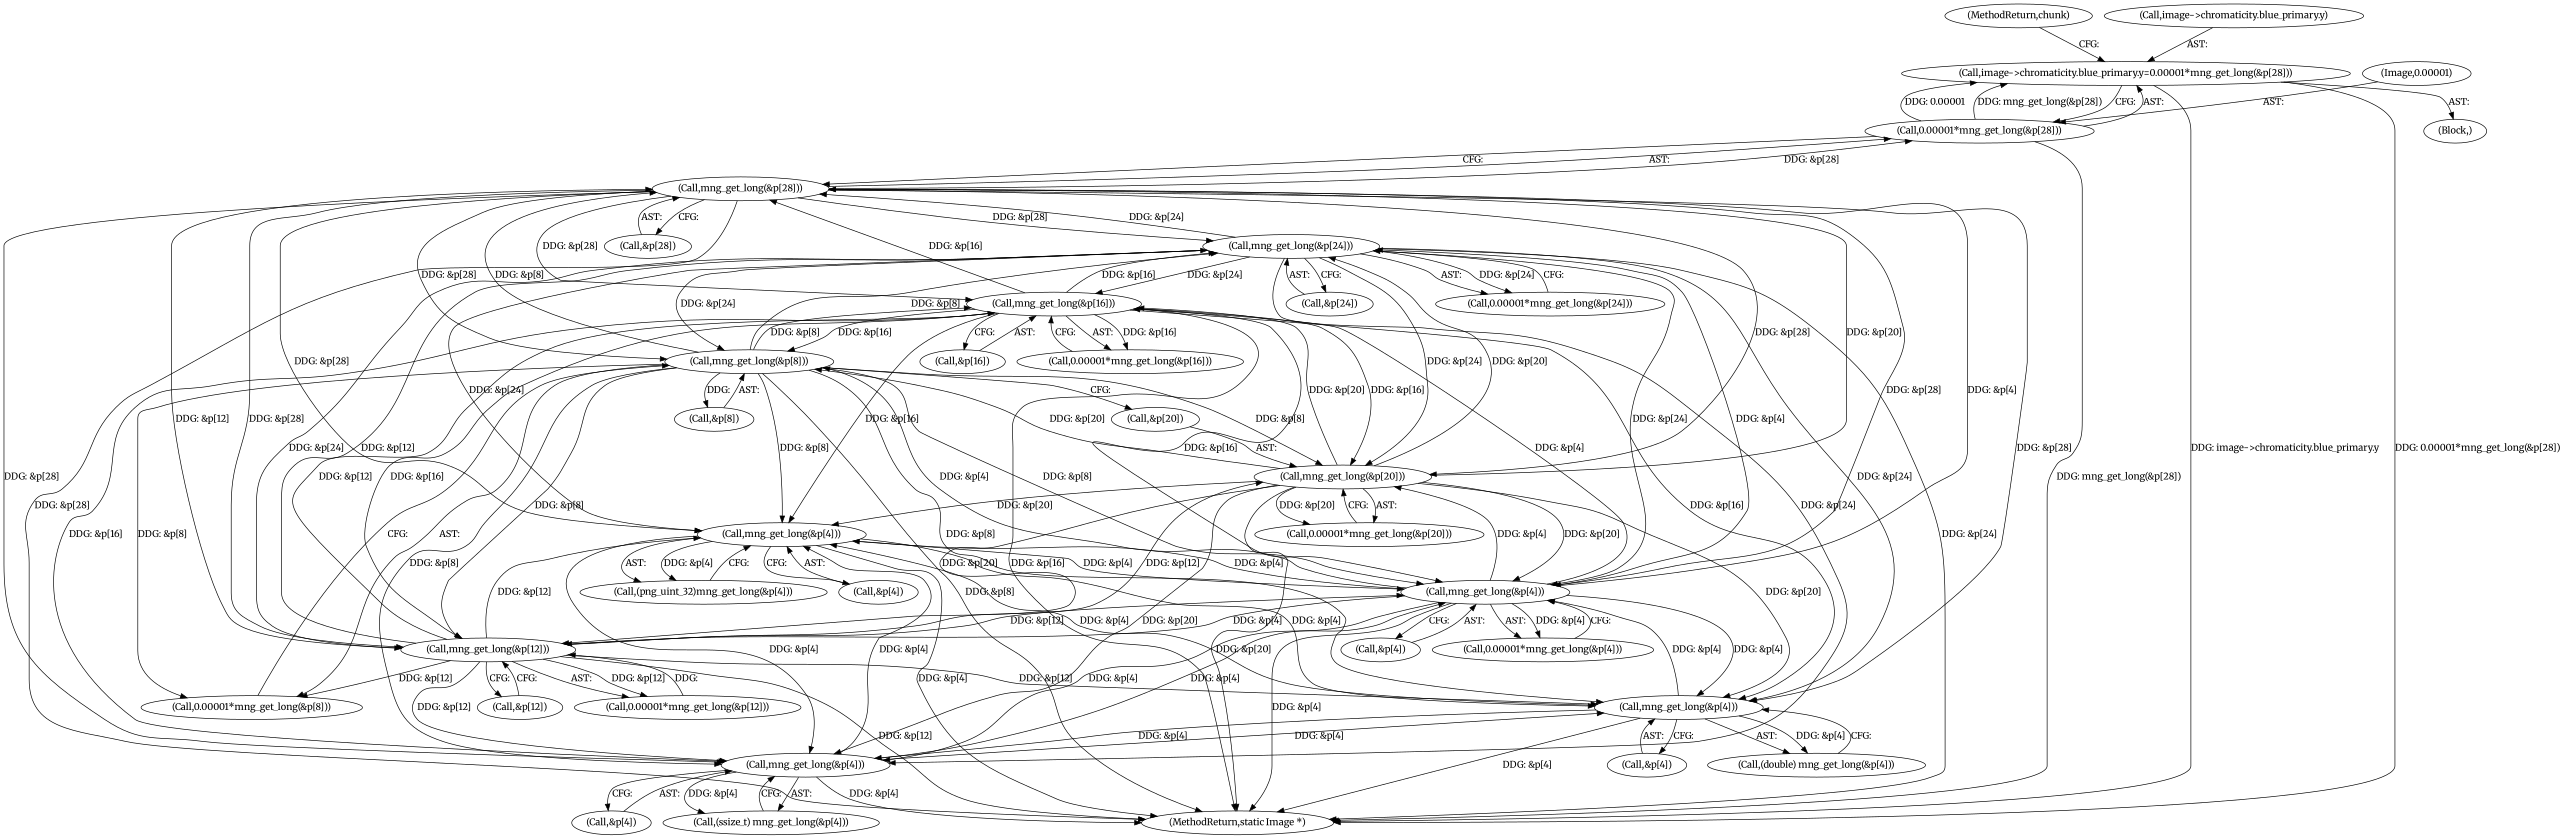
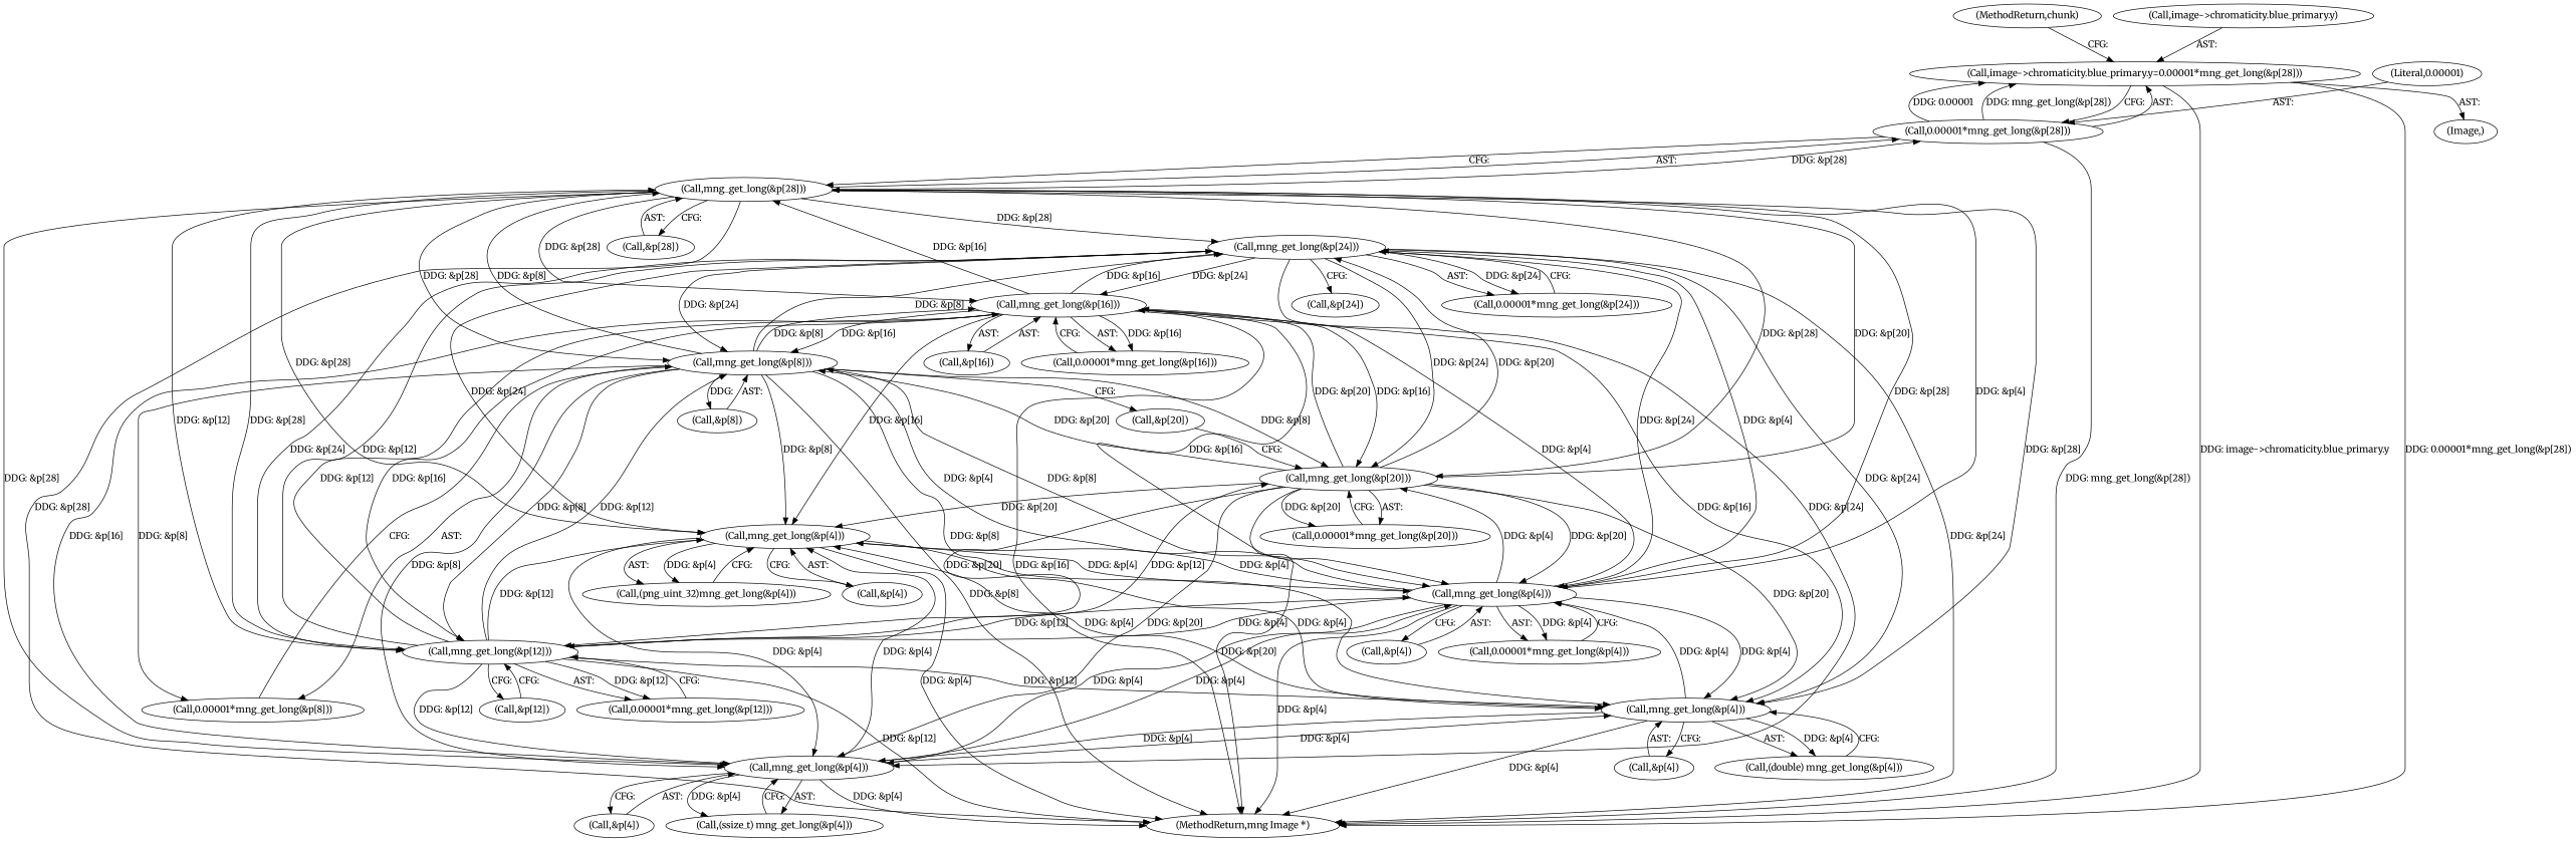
  digraph {
    fontname=Merriweather
    node [fontname=Merriweather]
    edge [fontname=Merriweather]
    n1 [label="(Call,image->chromaticity.blue_primary.y=0.00001*mng_get_long(&p[28]))"]
    n2 [label="(Call,0.00001*mng_get_long(&p[28]))"]
-   n3 [label="(MethodReturn,static Image *)"]
-   n4 [label="(Block,)"]
+   n3 [label="(MethodReturn,mng Image *)"]
+   n4 [label="(Image,)"]
    n5 [label="(Call,mng_get_long(&p[28]))"]
    n6 [label="(Call,mng_get_long(&p[24]))"]
    n7 [label="(Call,mng_get_long(&p[16]))"]
    n8 [label="(Call,mng_get_long(&p[8]))"]
    n9 [label="(Call,mng_get_long(&p[12]))"]
    n10 [label="(Call,mng_get_long(&p[20]))"]
    n11 [label="(Call,mng_get_long(&p[4]))"]
    n12 [label="(Call,mng_get_long(&p[4]))"]
    n13 [label="(Call,mng_get_long(&p[4]))"]
    n14 [label="(Call,mng_get_long(&p[4]))"]
    n15 [label="(Call,&p[28])"]
    n16 [label="(Call,0.00001*mng_get_long(&p[24]))"]
    n17 [label="(Call,&p[24])"]
    n18 [label="(Call,&p[16])"]
    n19 [label="(Call,0.00001*mng_get_long(&p[16]))"]
    n20 [label="(Call,0.00001*mng_get_long(&p[8]))"]
    n21 [label="(Call,&p[8])"]
    n22 [label="(Call,&p[20])"]
    n23 [label="(Call,&p[12])"]
    n24 [label="(Call,0.00001*mng_get_long(&p[12]))"]
    n25 [label="(Call,0.00001*mng_get_long(&p[20]))"]
    n26 [label="(Call,0.00001*mng_get_long(&p[4]))"]
    n27 [label="(Call,&p[4])"]
    n28 [label="(Call,&p[4])"]
    n29 [label="(Call,(ssize_t) mng_get_long(&p[4]))"]
    n30 [label="(Call,(double) mng_get_long(&p[4]))"]
    n31 [label="(Call,&p[4])"]
    n32 [label="(Call,(png_uint_32)mng_get_long(&p[4]))"]
    n33 [label="(Call,&p[4])"]
    n34 [label="(MethodReturn,chunk)"]
    n35 [label="(Call,image->chromaticity.blue_primary.y)"]
-   n36 [label="(Image,0.00001)"]
+   n36 [label="(Literal,0.00001)"]
    n1 -> n2 [label="CFG: "]
    n1 -> n3 [label="DDG: image->chromaticity.blue_primary.y"]
    n1 -> n3 [label="DDG: 0.00001*mng_get_long(&p[28])"]
    n1 -> n4 [label="AST: "]
    n2 -> n1 [label="AST: "]
    n2 -> n1 [label="DDG: 0.00001"]
    n2 -> n1 [label="DDG: mng_get_long(&p[28])"]
    n2 -> n3 [label="DDG: mng_get_long(&p[28])"]
    n2 -> n5 [label="CFG: "]
    n5 -> n2 [label="AST: "]
    n5 -> n2 [label="DDG: &p[28]"]
    n5 -> n3 [label="DDG: &p[28]"]
    n5 -> n6 [label="DDG: &p[28]"]
    n5 -> n7 [label="DDG: &p[28]"]
    n5 -> n8 [label="DDG: &p[28]"]
    n5 -> n9 [label="DDG: &p[28]"]
    n5 -> n10 [label="DDG: &p[28]"]
    n5 -> n11 [label="DDG: &p[28]"]
    n5 -> n12 [label="DDG: &p[28]"]
    n5 -> n13 [label="DDG: &p[28]"]
    n5 -> n14 [label="DDG: &p[28]"]
    n5 -> n15 [label="CFG: "]
    n6 -> n3 [label="DDG: &p[24]"]
-   n6 -> n5 [label="DDG: &p[24]"]
    n6 -> n7 [label="DDG: &p[24]"]
    n6 -> n8 [label="DDG: &p[24]"]
    n6 -> n9 [label="DDG: &p[24]"]
    n6 -> n10 [label="DDG: &p[24]"]
    n6 -> n11 [label="DDG: &p[24]"]
    n6 -> n12 [label="DDG: &p[24]"]
    n6 -> n13 [label="DDG: &p[24]"]
    n6 -> n14 [label="DDG: &p[24]"]
    n6 -> n16 [label="AST: "]
    n6 -> n16 [label="DDG: &p[24]"]
    n6 -> n17 [label="CFG: "]
    n7 -> n3 [label="DDG: &p[16]"]
    n7 -> n5 [label="DDG: &p[16]"]
    n7 -> n6 [label="DDG: &p[16]"]
    n7 -> n8 [label="DDG: &p[16]"]
    n7 -> n9 [label="DDG: &p[16]"]
    n7 -> n10 [label="DDG: &p[16]"]
    n7 -> n11 [label="DDG: &p[16]"]
    n7 -> n12 [label="DDG: &p[16]"]
    n7 -> n13 [label="DDG: &p[16]"]
    n7 -> n14 [label="DDG: &p[16]"]
-   n7 -> n18 [label="CFG: "]
+   n7 -> n18 [label="AST: "]
    n7 -> n19 [label="AST: "]
    n7 -> n19 [label="DDG: &p[16]"]
    n8 -> n3 [label="DDG: &p[8]"]
    n8 -> n5 [label="DDG: &p[8]"]
    n8 -> n6 [label="DDG: &p[8]"]
    n8 -> n7 [label="DDG: &p[8]"]
    n8 -> n9 [label="DDG: &p[8]"]
    n8 -> n10 [label="DDG: &p[8]"]
    n8 -> n11 [label="DDG: &p[8]"]
    n8 -> n12 [label="DDG: &p[8]"]
    n8 -> n13 [label="DDG: &p[8]"]
    n8 -> n14 [label="DDG: &p[8]"]
    n8 -> n20 [label="AST: "]
    n8 -> n20 [label="DDG: &p[8]"]
    n8 -> n21 [label="DDG: "]
    n8 -> n22 [label="CFG: "]
    n9 -> n3 [label="DDG: &p[12]"]
    n9 -> n5 [label="DDG: &p[12]"]
    n9 -> n6 [label="DDG: &p[12]"]
    n9 -> n7 [label="DDG: &p[12]"]
-   n9 -> n20 [label="DDG: &p[12]"]
+   n9 -> n8 [label="DDG: &p[12]"]
    n9 -> n10 [label="DDG: &p[12]"]
    n9 -> n11 [label="DDG: &p[12]"]
    n9 -> n12 [label="DDG: &p[12]"]
    n9 -> n13 [label="DDG: &p[12]"]
    n9 -> n14 [label="DDG: &p[12]"]
    n9 -> n23 [label="CFG: "]
    n9 -> n24 [label="AST: "]
    n9 -> n24 [label="DDG: &p[12]"]
    n10 -> n3 [label="DDG: &p[20]"]
    n10 -> n5 [label="DDG: &p[20]"]
    n10 -> n6 [label="DDG: &p[20]"]
    n10 -> n7 [label="DDG: &p[20]"]
    n10 -> n8 [label="DDG: &p[20]"]
    n10 -> n9 [label="DDG: &p[20]"]
    n10 -> n11 [label="DDG: &p[20]"]
    n10 -> n12 [label="DDG: &p[20]"]
    n10 -> n13 [label="DDG: &p[20]"]
    n10 -> n14 [label="DDG: &p[20]"]
    n10 -> n25 [label="AST: "]
    n10 -> n25 [label="DDG: &p[20]"]
    n11 -> n3 [label="DDG: &p[4]"]
    n11 -> n5 [label="DDG: &p[4]"]
    n11 -> n6 [label="DDG: &p[4]"]
    n11 -> n7 [label="DDG: &p[4]"]
    n11 -> n8 [label="DDG: &p[4]"]
    n11 -> n9 [label="DDG: &p[4]"]
    n11 -> n10 [label="DDG: &p[4]"]
    n11 -> n12 [label="DDG: &p[4]"]
    n11 -> n13 [label="DDG: &p[4]"]
    n11 -> n14 [label="DDG: &p[4]"]
    n11 -> n26 [label="AST: "]
    n11 -> n26 [label="DDG: &p[4]"]
    n11 -> n27 [label="CFG: "]
    n12 -> n3 [label="DDG: &p[4]"]
    n12 -> n11 [label="DDG: &p[4]"]
    n12 -> n13 [label="DDG: &p[4]"]
    n12 -> n14 [label="DDG: &p[4]"]
    n12 -> n28 [label="CFG: "]
    n12 -> n29 [label="AST: "]
    n12 -> n29 [label="DDG: &p[4]"]
    n13 -> n3 [label="DDG: &p[4]"]
    n13 -> n11 [label="DDG: &p[4]"]
    n13 -> n12 [label="DDG: &p[4]"]
    n13 -> n14 [label="DDG: &p[4]"]
    n13 -> n30 [label="AST: "]
    n13 -> n30 [label="DDG: &p[4]"]
    n13 -> n31 [label="CFG: "]
    n14 -> n3 [label="DDG: &p[4]"]
    n14 -> n11 [label="DDG: &p[4]"]
    n14 -> n12 [label="DDG: &p[4]"]
    n14 -> n13 [label="DDG: &p[4]"]
    n14 -> n32 [label="AST: "]
    n14 -> n32 [label="DDG: &p[4]"]
    n14 -> n33 [label="CFG: "]
    n15 -> n5 [label="AST: "]
    n16 -> n6 [label="CFG: "]
-   n17 -> n6 [label="AST: "]
    n18 -> n7 [label="AST: "]
    n19 -> n7 [label="CFG: "]
    n20 -> n8 [label="CFG: "]
    n21 -> n8 [label="AST: "]
-   n22 -> n10 [label="AST: "]
+   n22 -> n10 [label="CFG: "]
    n23 -> n9 [label="CFG: "]
-   n24 -> n9 [label="DDG: "]
+   n24 -> n9 [label="CFG: "]
    n25 -> n10 [label="CFG: "]
    n26 -> n11 [label="CFG: "]
    n27 -> n11 [label="AST: "]
    n28 -> n12 [label="AST: "]
    n29 -> n12 [label="CFG: "]
    n30 -> n13 [label="CFG: "]
    n31 -> n13 [label="AST: "]
    n32 -> n14 [label="CFG: "]
    n33 -> n14 [label="AST: "]
    n34 -> n1 [label="CFG: "]
    n35 -> n1 [label="AST: "]
    n36 -> n2 [label="AST: "]
  }
